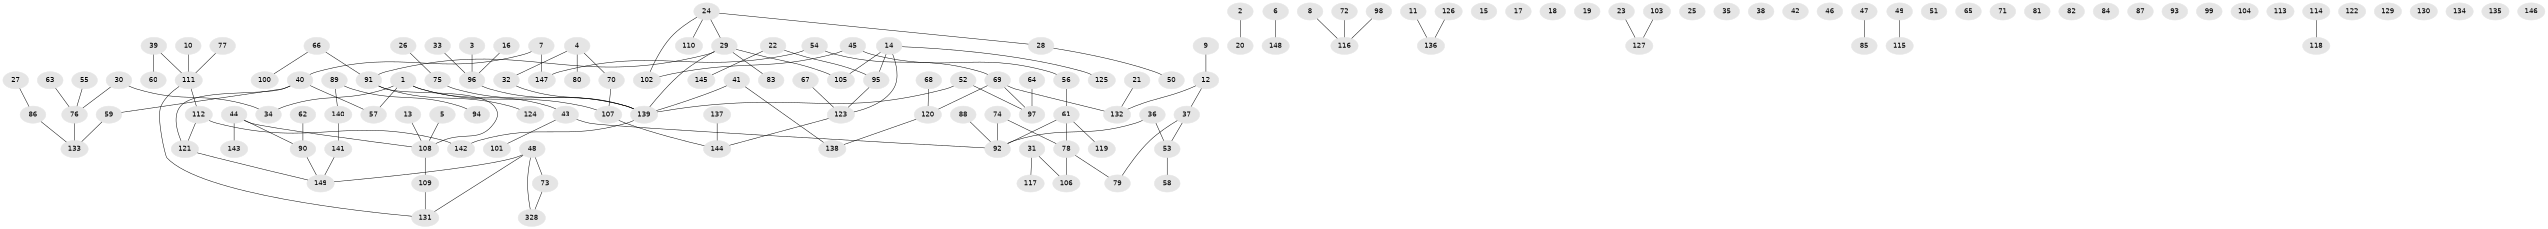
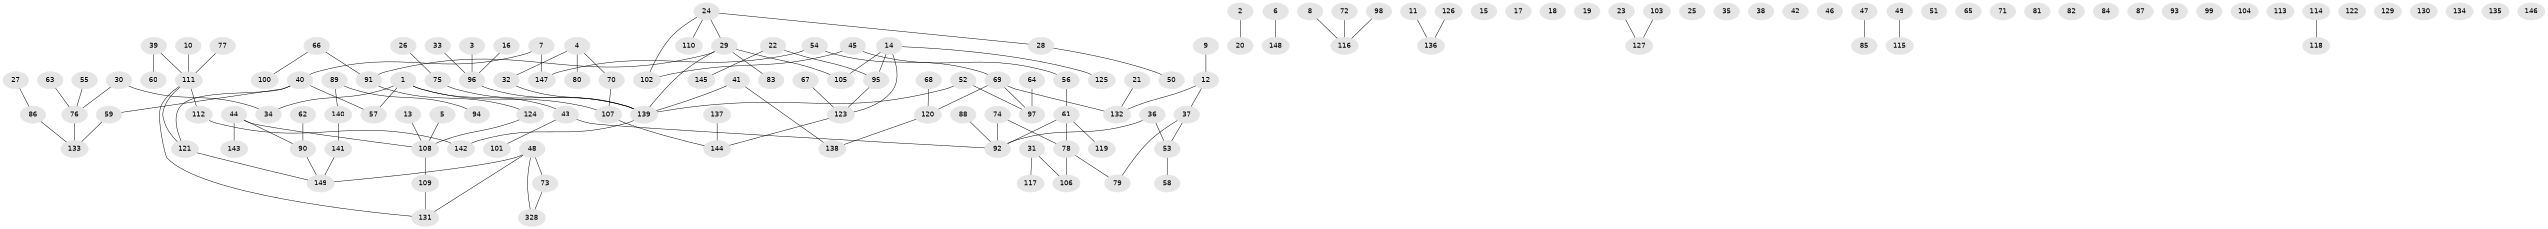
  graph {
    fontname="DejaVu Sans"
    node [color=gray90 fontname="DejaVu Sans" style=filled]
    edge [fontname="DejaVu Sans"]
    1
    34
    43
    57
    107
    92
    101
    144
    2
    20
    3
    96
    139
    4
    32
    70
    80
    5
    108
    109
    6
    148
    7
    40
    147
    59
    121
    8
    116
    9
    12
    37
    132
    10
    111
    131
    112
    11
    136
    53
    79
    13
    14
    95
    105
    123
    125
    15
    16
    17
    18
    19
    21
    22
    145
    23
    127
    24
    28
    29
    102
    110
    50
    83
    91
    25
    26
    75
    27
    86
    133
    124
    142
    30
    76
    31
    106
    117
    33
    35
    36
    58
    38
    39
    60
    149
    41
    138
    42
    44
    90
    143
    45
    56
    61
    46
    47
    85
    48
    73
    n101 [label=328]
    49
    115
    51
    52
    97
    54
    69
    120
    55
    78
    119
    62
    63
    64
    65
    66
    100
    67
    68
    71
    72
    74
    77
    81
    82
    84
    87
    88
    89
    94
    140
    141
    93
    98
    99
    103
    104
    113
    114
    118
    122
    126
    129
    130
    134
    135
    137
    146
    1 -- 34
    1 -- 43
    1 -- 57
    1 -- 107
    43 -- 92
    43 -- 101
    107 -- 144
    2 -- 20
    3 -- 96
    96 -- 139
    139 -- 142
    4 -- 32
    4 -- 70
    4 -- 80
    32 -- 139
    70 -- 107
    5 -- 108
    108 -- 109
    109 -- 131
    6 -- 148
    7 -- 40
    7 -- 147
    40 -- 57
    40 -- 59
    40 -- 121
    59 -- 133
    121 -- 149
    8 -- 116
    9 -- 12
    12 -- 37
    12 -- 132
    37 -- 53
    37 -- 79
    10 -- 111
    111 -- 131
    111 -- 112
-   112 -- 121
+   111 -- 121
    112 -- 142
    11 -- 136
    53 -- 58
    13 -- 108
    14 -- 95
    14 -- 105
    14 -- 123
    14 -- 125
    95 -- 123
    123 -- 144
    16 -- 96
    21 -- 132
    22 -- 95
    22 -- 145
    23 -- 127
    24 -- 28
    24 -- 29
    24 -- 102
    24 -- 110
    28 -- 50
    29 -- 139
    29 -- 105
    29 -- 83
    29 -- 91
-   91 -- 108
+   124 -- 108
    91 -- 124
    26 -- 75
    75 -- 139
    27 -- 86
    86 -- 133
    30 -- 34
    30 -- 76
    76 -- 133
    31 -- 106
    31 -- 117
    33 -- 96
    36 -- 92
    36 -- 53
    39 -- 111
    39 -- 60
    41 -- 139
    41 -- 138
    44 -- 108
    44 -- 90
    44 -- 143
    90 -- 149
    45 -- 102
    45 -- 56
    56 -- 61
    61 -- 92
    61 -- 78
    61 -- 119
    47 -- 85
    48 -- 131
    48 -- 149
    48 -- 73
    48 -- n101
    73 -- n101
    49 -- 115
    52 -- 139
    52 -- 97
    54 -- 147
    54 -- 69
    69 -- 132
    69 -- 97
    69 -- 120
    120 -- 138
    55 -- 76
    78 -- 79
    78 -- 106
    62 -- 90
    63 -- 76
    64 -- 97
    66 -- 91
    66 -- 100
    67 -- 123
    68 -- 120
    72 -- 116
    74 -- 92
    74 -- 78
    77 -- 111
    88 -- 92
    89 -- 94
    89 -- 140
    140 -- 141
    141 -- 149
    98 -- 116
    103 -- 127
    114 -- 118
    126 -- 136
    137 -- 144
  }
